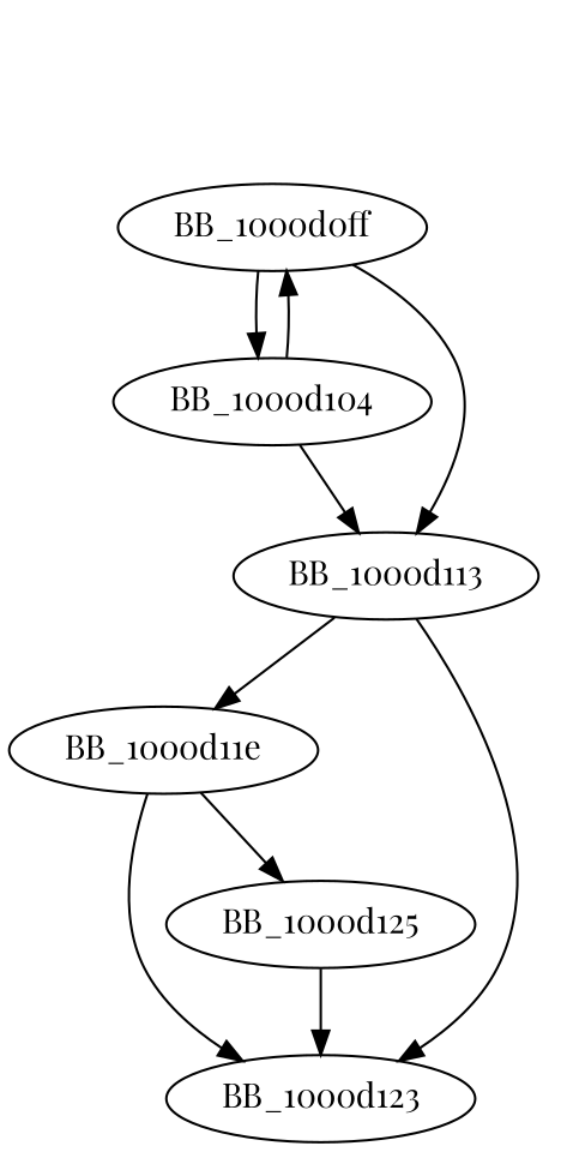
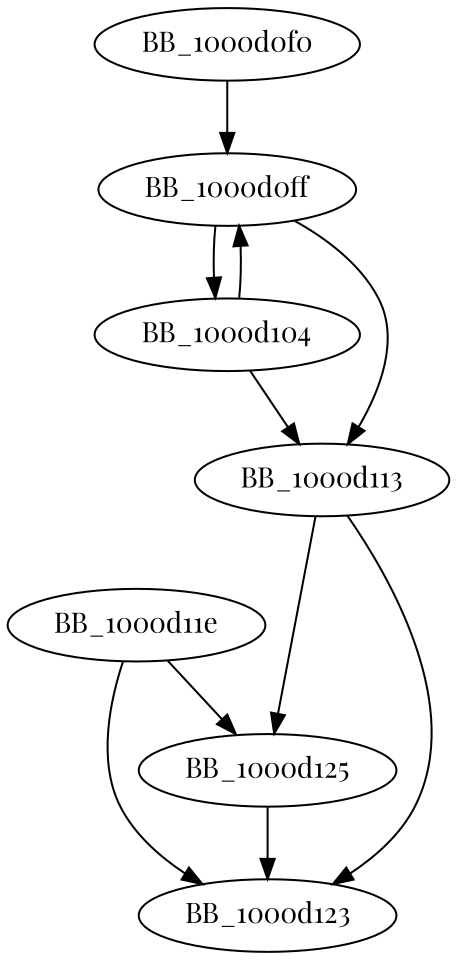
  digraph {
    fontname="Playfair Display"
    node [fontname="Playfair Display"]
    edge [fontname="Playfair Display"]
+   BB_1000d0f0
    BB_1000d0ff
    BB_1000d104
    BB_1000d113
    BB_1000d11e
    BB_1000d123
    BB_1000d125
+   BB_1000d0f0 -> BB_1000d0ff
    BB_1000d0ff -> BB_1000d104
    BB_1000d0ff -> BB_1000d113
    BB_1000d104 -> BB_1000d0ff
    BB_1000d104 -> BB_1000d113
-   BB_1000d113 -> BB_1000d11e
+   BB_1000d113 -> BB_1000d125
    BB_1000d113 -> BB_1000d123
    BB_1000d11e -> BB_1000d123
    BB_1000d11e -> BB_1000d125
    BB_1000d125 -> BB_1000d123
  }
